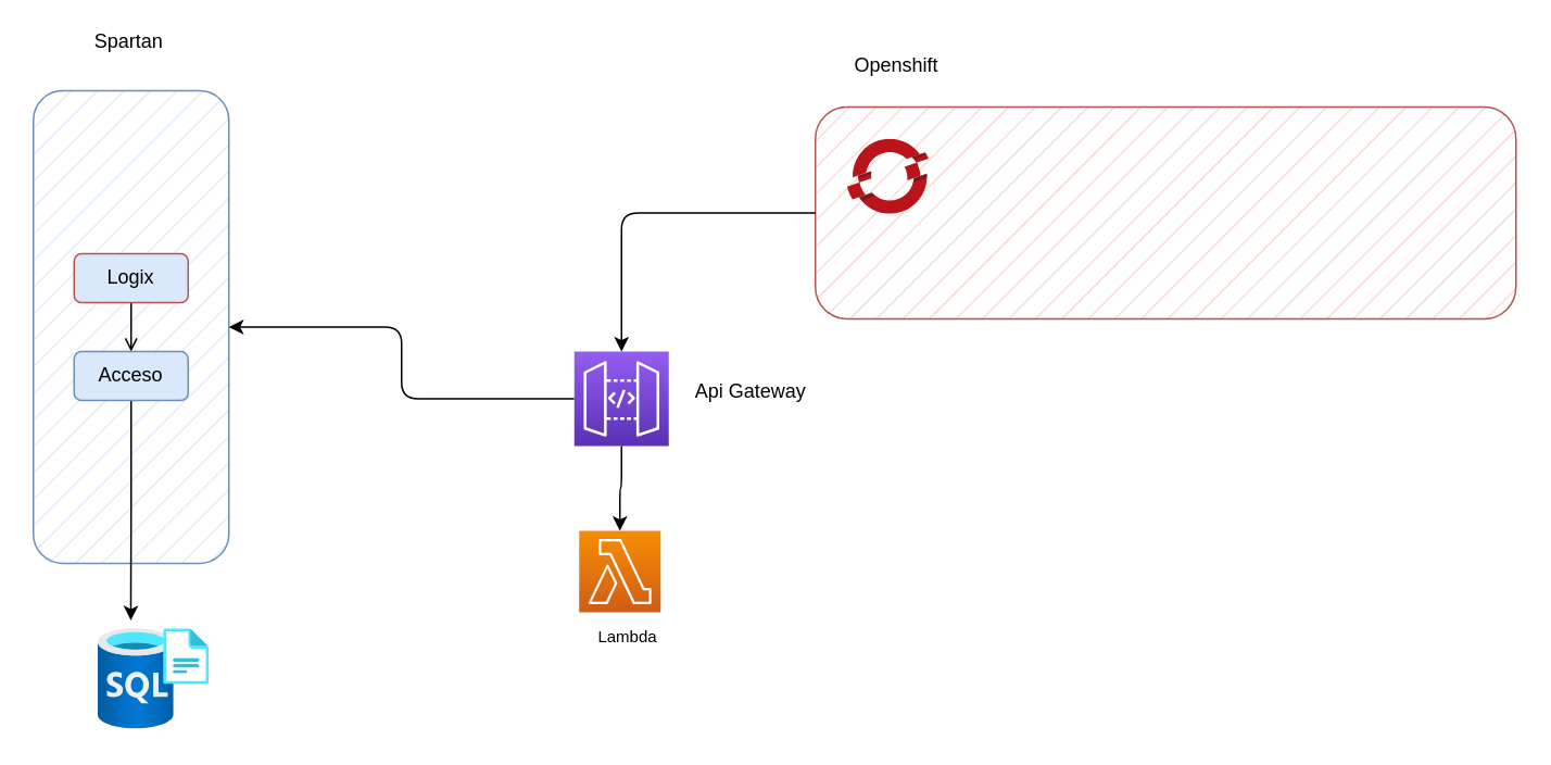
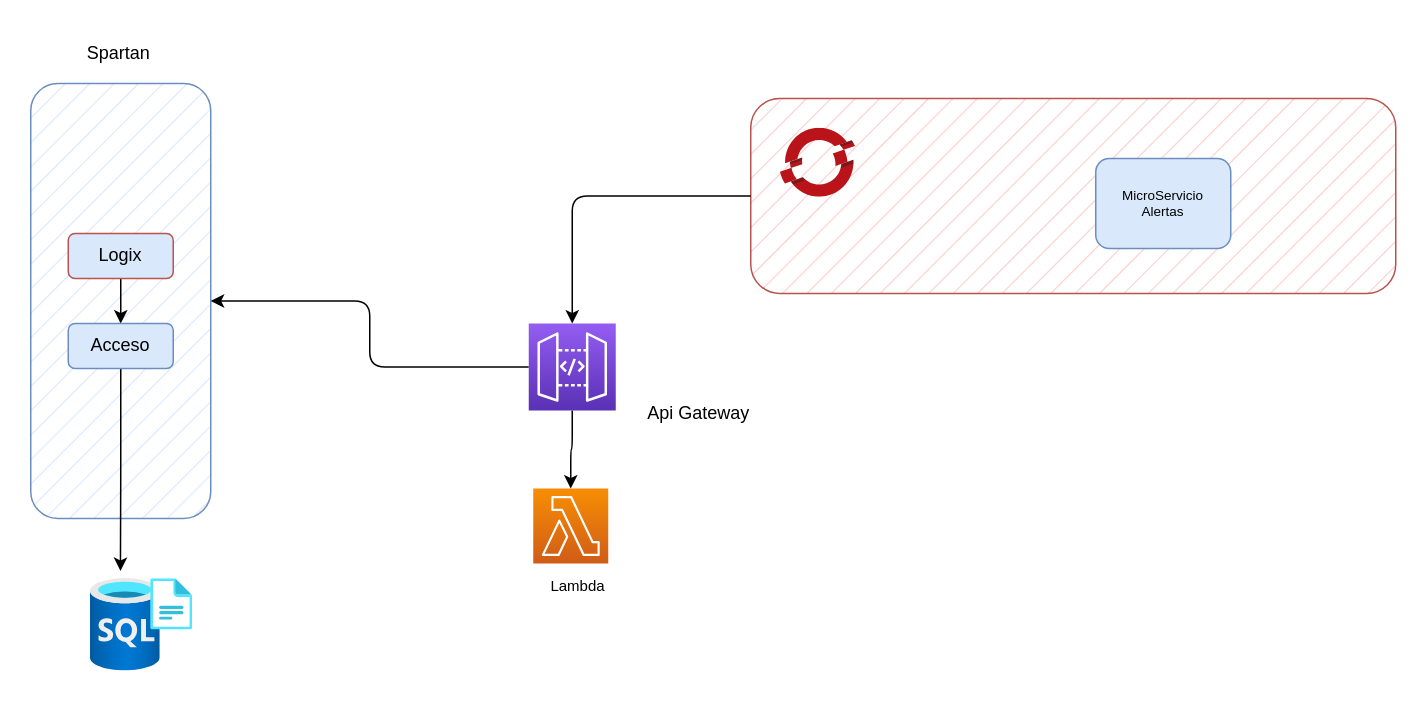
  <mxCell id="0" />
  <mxCell id="1" parent="0" />
  <mxCell id="2" value="" style="points=[[0,0,0],[0.25,0,0],[0.5,0,0],[0.75,0,0],[1,0,0],[0,1,0],[0.25,1,0],[0.5,1,0],[0.75,1,0],[1,1,0],[0,0.25,0],[0,0.5,0],[0,0.75,0],[1,0.25,0],[1,0.5,0],[1,0.75,0]];outlineConnect=0;fontColor=#232F3E;gradientColor=#F78E04;gradientDirection=north;fillColor=#D05C17;strokeColor=#ffffff;dashed=0;verticalLabelPosition=bottom;verticalAlign=top;align=center;html=1;fontSize=12;fontStyle=0;aspect=fixed;shape=mxgraph.aws4.resourceIcon;resIcon=mxgraph.aws4.lambda;rounded=1;" vertex="1" parent="1"><mxGeometry x="355" y="325" width="50" height="50" as="geometry" /></mxCell>
  <mxCell id="3" value="Lambda" style="text;html=1;strokeColor=none;fillColor=none;align=center;verticalAlign=middle;whiteSpace=wrap;rounded=1;fontSize=10;" vertex="1" parent="1"><mxGeometry x="355" y="375" width="60" height="30" as="geometry" /></mxCell>
  <mxCell id="4" value="" style="rounded=1;whiteSpace=wrap;html=1;fillColor=#dae8fc;strokeColor=#6c8ebf;fillStyle=hatch;" vertex="1" parent="1"><mxGeometry x="20" y="55" width="120" height="290" as="geometry" /></mxCell>
- <mxCell id="5" value="Spartan&amp;nbsp;" style="text;html=1;align=center;verticalAlign=middle;resizable=0;points=[];autosize=1;strokeColor=none;fillColor=none;rounded=1;" vertex="1" parent="1"><mxGeometry x="45" y="10" width="70" height="30" as="geometry" /></mxCell>
- <mxCell id="6" style="edgeStyle=orthogonalEdgeStyle;rounded=1;orthogonalLoop=1;jettySize=auto;html=1;entryX=0.5;entryY=0;entryDx=0;entryDy=0;endArrow=open;" edge="1" parent="1" source="7" target="9"><mxGeometry relative="1" as="geometry" /></mxCell>
+ <mxCell id="5" value="Spartan&amp;nbsp;" style="text;html=1;align=center;verticalAlign=middle;resizable=0;points=[];autosize=1;strokeColor=none;fillColor=none;rounded=1;" vertex="1" parent="1"><mxGeometry x="45" y="20" width="70" height="30" as="geometry" /></mxCell>
+ <mxCell id="6" style="edgeStyle=orthogonalEdgeStyle;rounded=1;orthogonalLoop=1;jettySize=auto;html=1;entryX=0.5;entryY=0;entryDx=0;entryDy=0;" edge="1" parent="1" source="7" target="9"><mxGeometry relative="1" as="geometry" /></mxCell>
  <mxCell id="7" value="Logix" style="rounded=1;whiteSpace=wrap;html=1;fillColor=#dae8fc;strokeColor=#b85450;" vertex="1" parent="1"><mxGeometry x="45" y="155" width="70" height="30" as="geometry" /></mxCell>
  <mxCell id="8" style="edgeStyle=orthogonalEdgeStyle;rounded=1;orthogonalLoop=1;jettySize=auto;html=1;entryX=0.291;entryY=-0.081;entryDx=0;entryDy=0;entryPerimeter=0;" edge="1" parent="1" source="9" target="10"><mxGeometry relative="1" as="geometry" /></mxCell>
  <mxCell id="9" value="Acceso" style="rounded=1;whiteSpace=wrap;html=1;fillColor=#dae8fc;strokeColor=#6c8ebf;" vertex="1" parent="1"><mxGeometry x="45" y="215" width="70" height="30" as="geometry" /></mxCell>
  <mxCell id="10" value="" style="aspect=fixed;html=1;points=[];align=center;image;fontSize=12;image=img/lib/azure2/databases/SQL_Server_Registries.svg;rounded=1;" vertex="1" parent="1"><mxGeometry x="60" y="385" width="68" height="62" as="geometry" /></mxCell>
  <mxCell id="11" value="" style="group;rounded=1;" vertex="1" connectable="0" parent="1"><mxGeometry x="500" y="25" width="430" height="170" as="geometry" /></mxCell>
  <mxCell id="12" value="" style="rounded=1;whiteSpace=wrap;html=1;fillStyle=hatch;fillColor=#f8cecc;strokeColor=#b85450;" parent="11" vertex="1"><mxGeometry y="40" width="430" height="130" as="geometry" /></mxCell>
  <mxCell id="13" value="" style="aspect=fixed;html=1;points=[];align=center;image;fontSize=12;image=img/lib/mscae/OpenShift.svg;rounded=1;" parent="11" vertex="1"><mxGeometry x="20" y="60" width="50" height="46" as="geometry" /></mxCell>
- <mxCell id="15" value="Openshift" style="text;html=1;strokeColor=none;fillColor=none;align=center;verticalAlign=middle;whiteSpace=wrap;rounded=1;" parent="11" vertex="1"><mxGeometry x="20" width="60" height="30" as="geometry" /></mxCell>
+ <mxCell id="14" value="MicroServicio&lt;br style=&quot;font-size: 9px;&quot;&gt;Alertas" style="rounded=1;whiteSpace=wrap;html=1;fillColor=#dae8fc;strokeColor=#6c8ebf;fontSize=9;" parent="11" vertex="1"><mxGeometry x="230" y="80" width="90" height="60" as="geometry" /></mxCell>
  <mxCell id="16" style="edgeStyle=orthogonalEdgeStyle;rounded=1;orthogonalLoop=1;jettySize=auto;html=1;" edge="1" parent="1" source="18" target="4"><mxGeometry relative="1" as="geometry" /></mxCell>
  <mxCell id="17" style="edgeStyle=orthogonalEdgeStyle;rounded=1;orthogonalLoop=1;jettySize=auto;html=1;entryX=0.5;entryY=0;entryDx=0;entryDy=0;entryPerimeter=0;" edge="1" parent="1" source="18" target="2"><mxGeometry relative="1" as="geometry" /></mxCell>
  <mxCell id="18" value="" style="points=[[0,0,0],[0.25,0,0],[0.5,0,0],[0.75,0,0],[1,0,0],[0,1,0],[0.25,1,0],[0.5,1,0],[0.75,1,0],[1,1,0],[0,0.25,0],[0,0.5,0],[0,0.75,0],[1,0.25,0],[1,0.5,0],[1,0.75,0]];outlineConnect=0;fontColor=#232F3E;gradientColor=#945DF2;gradientDirection=north;fillColor=#5A30B5;strokeColor=#ffffff;dashed=0;verticalLabelPosition=bottom;verticalAlign=top;align=center;html=1;fontSize=12;fontStyle=0;aspect=fixed;shape=mxgraph.aws4.resourceIcon;resIcon=mxgraph.aws4.api_gateway;rounded=1;" vertex="1" parent="1"><mxGeometry x="352" y="215" width="58" height="58" as="geometry" /></mxCell>
  <mxCell id="19" style="edgeStyle=orthogonalEdgeStyle;rounded=1;orthogonalLoop=1;jettySize=auto;html=1;entryX=0.5;entryY=0;entryDx=0;entryDy=0;entryPerimeter=0;" edge="1" parent="1" source="12" target="18"><mxGeometry relative="1" as="geometry" /></mxCell>
- <mxCell id="20" value="Api Gateway" style="text;html=1;align=center;verticalAlign=middle;resizable=0;points=[];autosize=1;strokeColor=none;fillColor=none;rounded=1;" vertex="1" parent="1"><mxGeometry x="415" y="225" width="90" height="30" as="geometry" /></mxCell>
+ <mxCell id="20" value="Api Gateway" style="text;html=1;align=center;verticalAlign=middle;resizable=0;points=[];autosize=1;strokeColor=none;fillColor=none;rounded=1;" vertex="1" parent="1"><mxGeometry x="420" y="260" width="90" height="30" as="geometry" /></mxCell>
